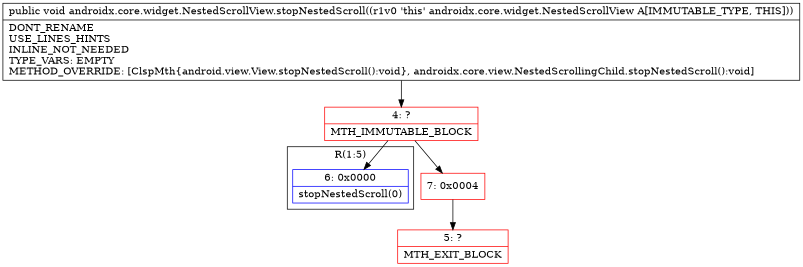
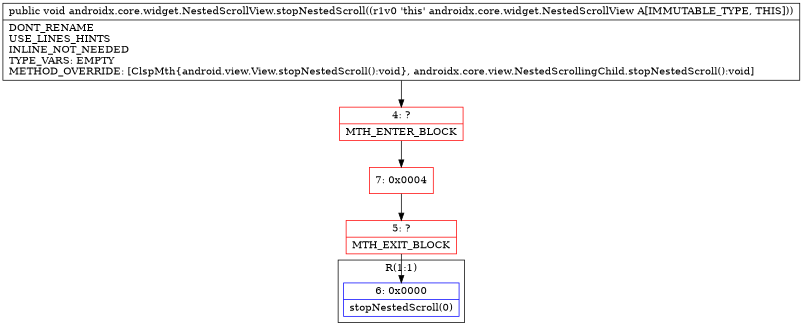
  digraph {
    node [color=red shape=record]
    n1 [color=blue label="{6\:\ 0x0000|stopNestedScroll(0)\l}"]
    n2 [label="{7\:\ 0x0004}"]
    n3 [label="{5\:\ ?|MTH_EXIT_BLOCK\l}"]
-   n4 [label="{4\:\ ?|MTH_IMMUTABLE_BLOCK\l}"]
+   n4 [label="{4\:\ ?|MTH_ENTER_BLOCK\l}"]
    n5 [label="{public void androidx.core.widget.NestedScrollView.stopNestedScroll((r1v0 'this' androidx.core.widget.NestedScrollView A[IMMUTABLE_TYPE, THIS]))  | DONT_RENAME\lUSE_LINES_HINTS\lINLINE_NOT_NEEDED\lTYPE_VARS: EMPTY\lMETHOD_OVERRIDE: [ClspMth\{android.view.View.stopNestedScroll():void\}, androidx.core.view.NestedScrollingChild.stopNestedScroll():void]\l}" color=""]
    subgraph cluster_1 {
-     label="R(1:5)"
+     label="R(1:1)"
      n1
    }
    n2 -> n3
-   n4 -> n1
+   n3 -> n1
    n4 -> n2
    n5 -> n4
  }
